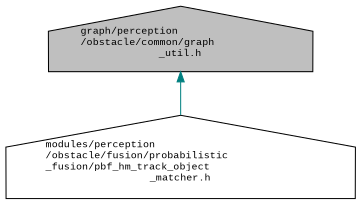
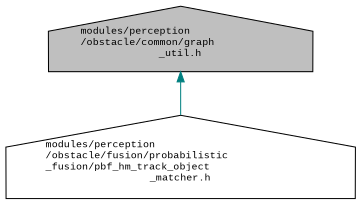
  digraph {
    fontname="Liberation Mono"
    node [color=black fontname="Liberation Mono" fontsize=10 shape=house style=filled]
-   n1 [fillcolor=grey75 fontcolor=black height=0.2 label="graph/perception\l/obstacle/common/graph\l_util.h" width=0.4]
+   n1 [fillcolor=grey75 fontcolor=black height=0.2 label="modules/perception\l/obstacle/common/graph\l_util.h" width=0.4]
    n2 [fillcolor=white height=0.2 label="modules/perception\l/obstacle/fusion/probabilistic\l_fusion/pbf_hm_track_object\l_matcher.h" width=0.4]
    n1 -> n2 [color=teal dir=back fontname="Liberation Mono" fontsize=10 labelfontname=Helvetica labelfontsize=10 style=solid]
  }
